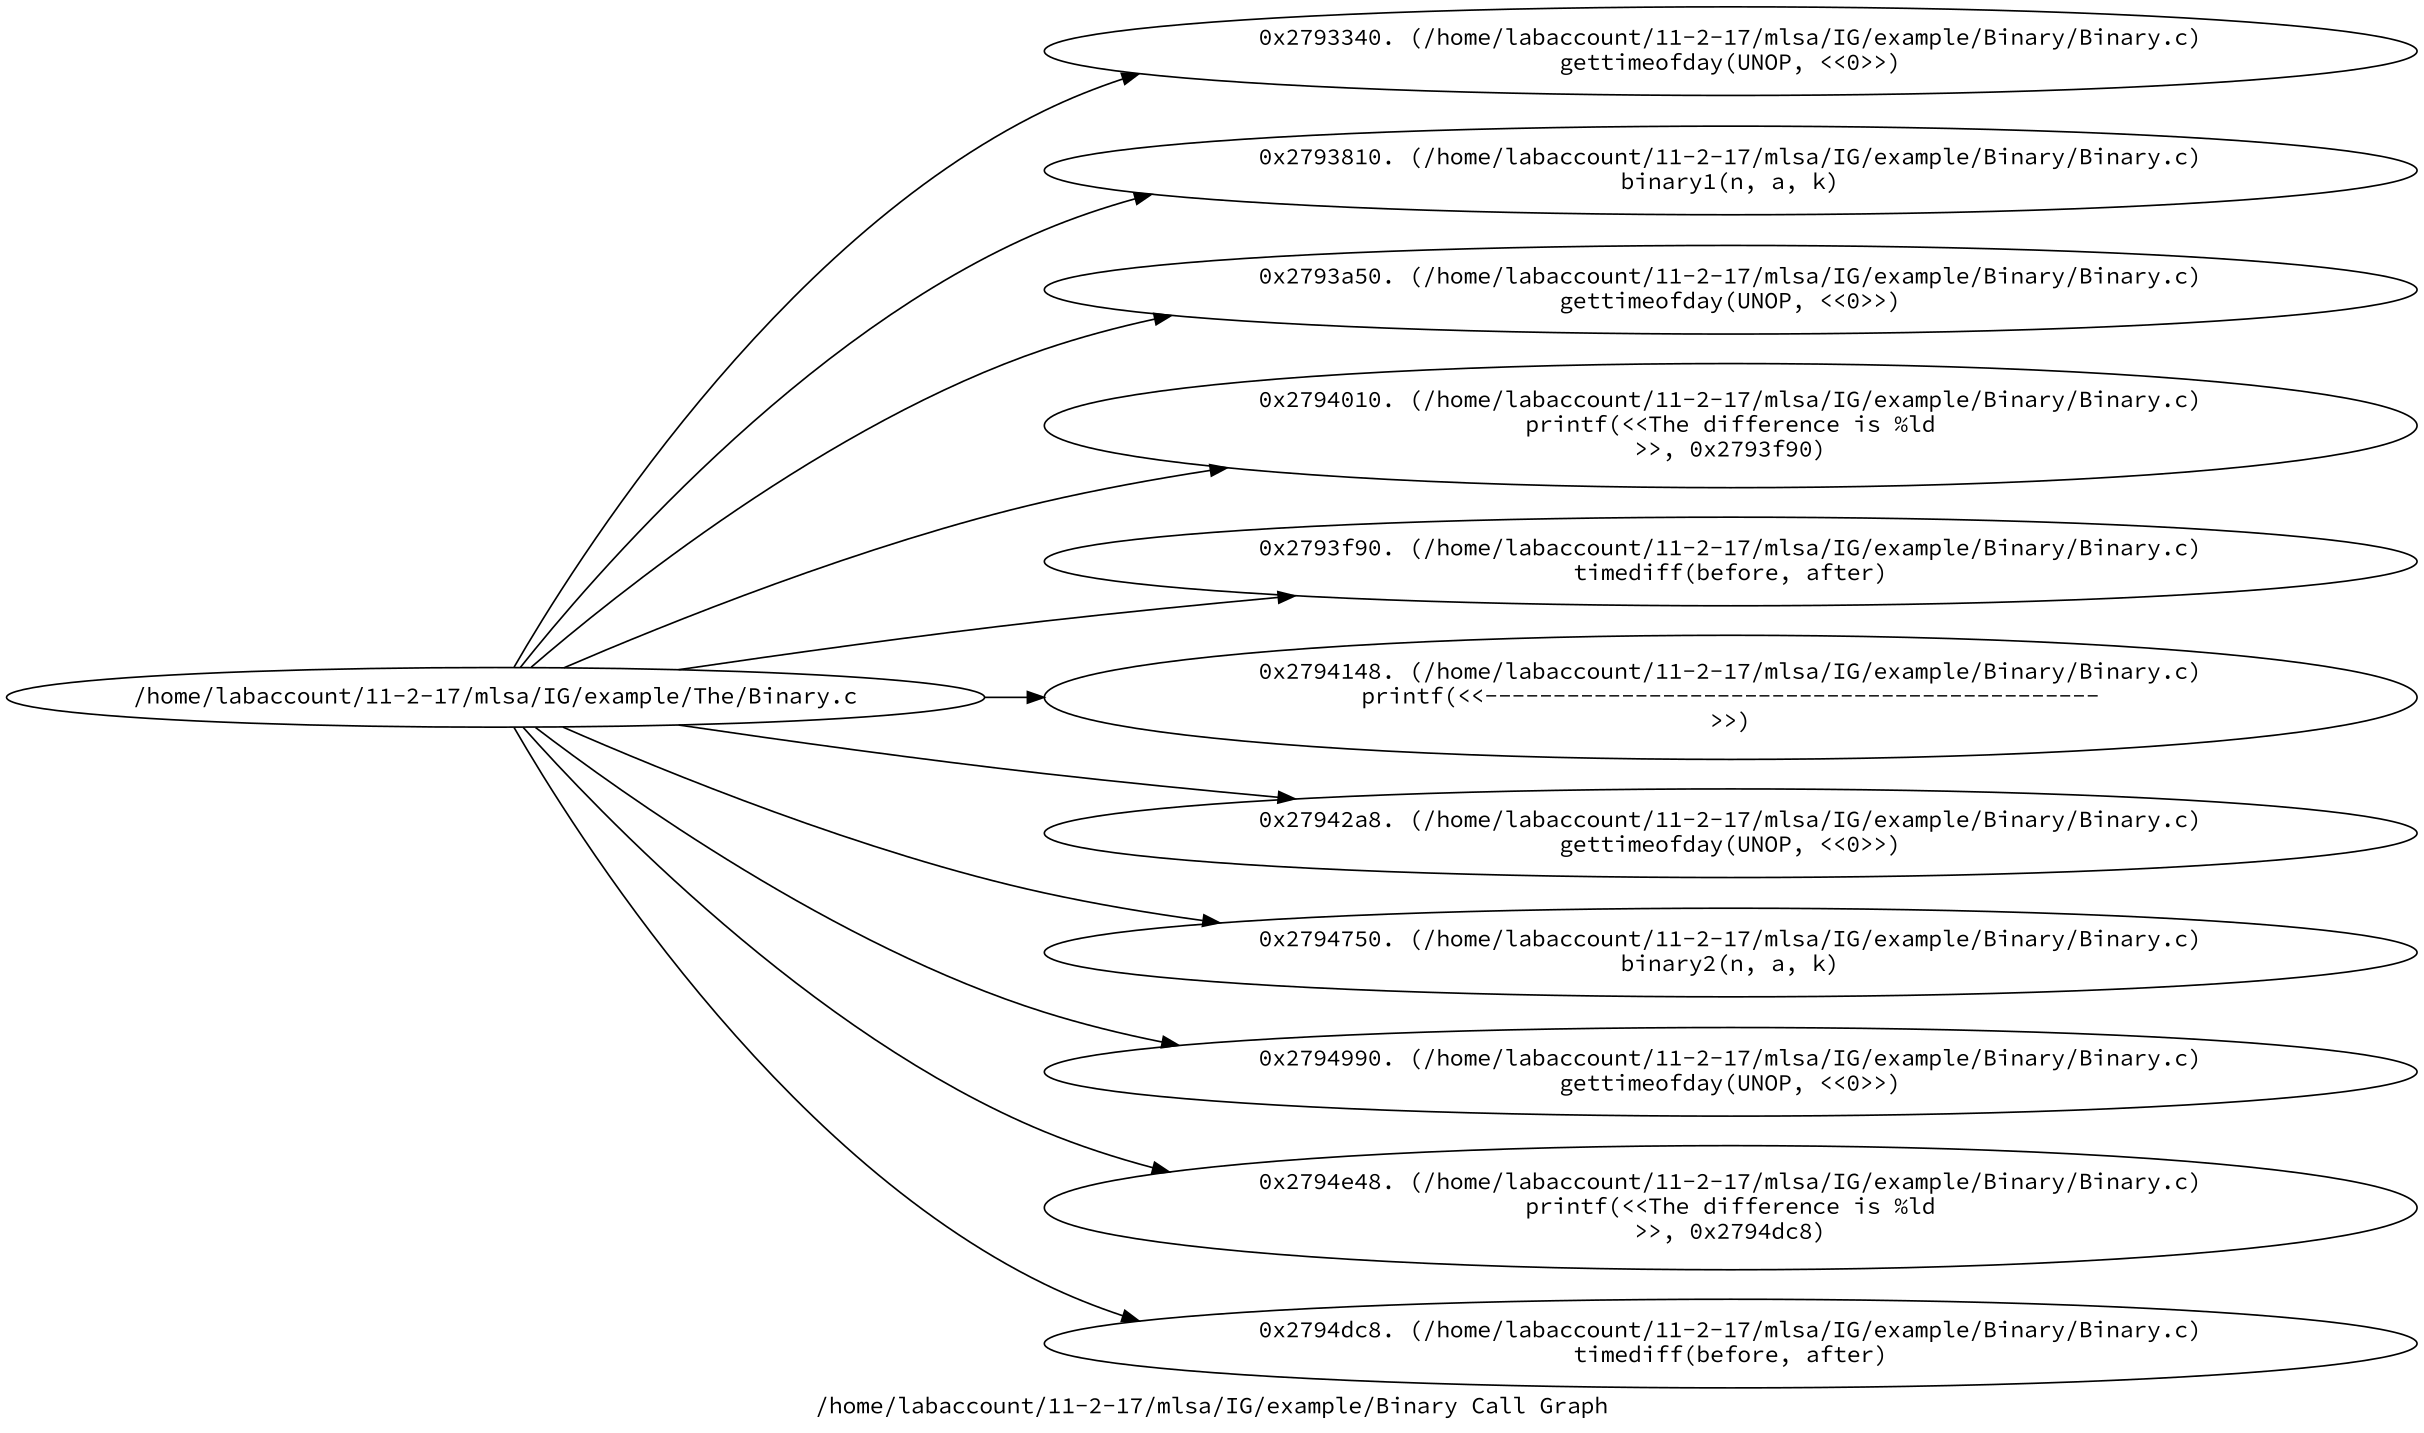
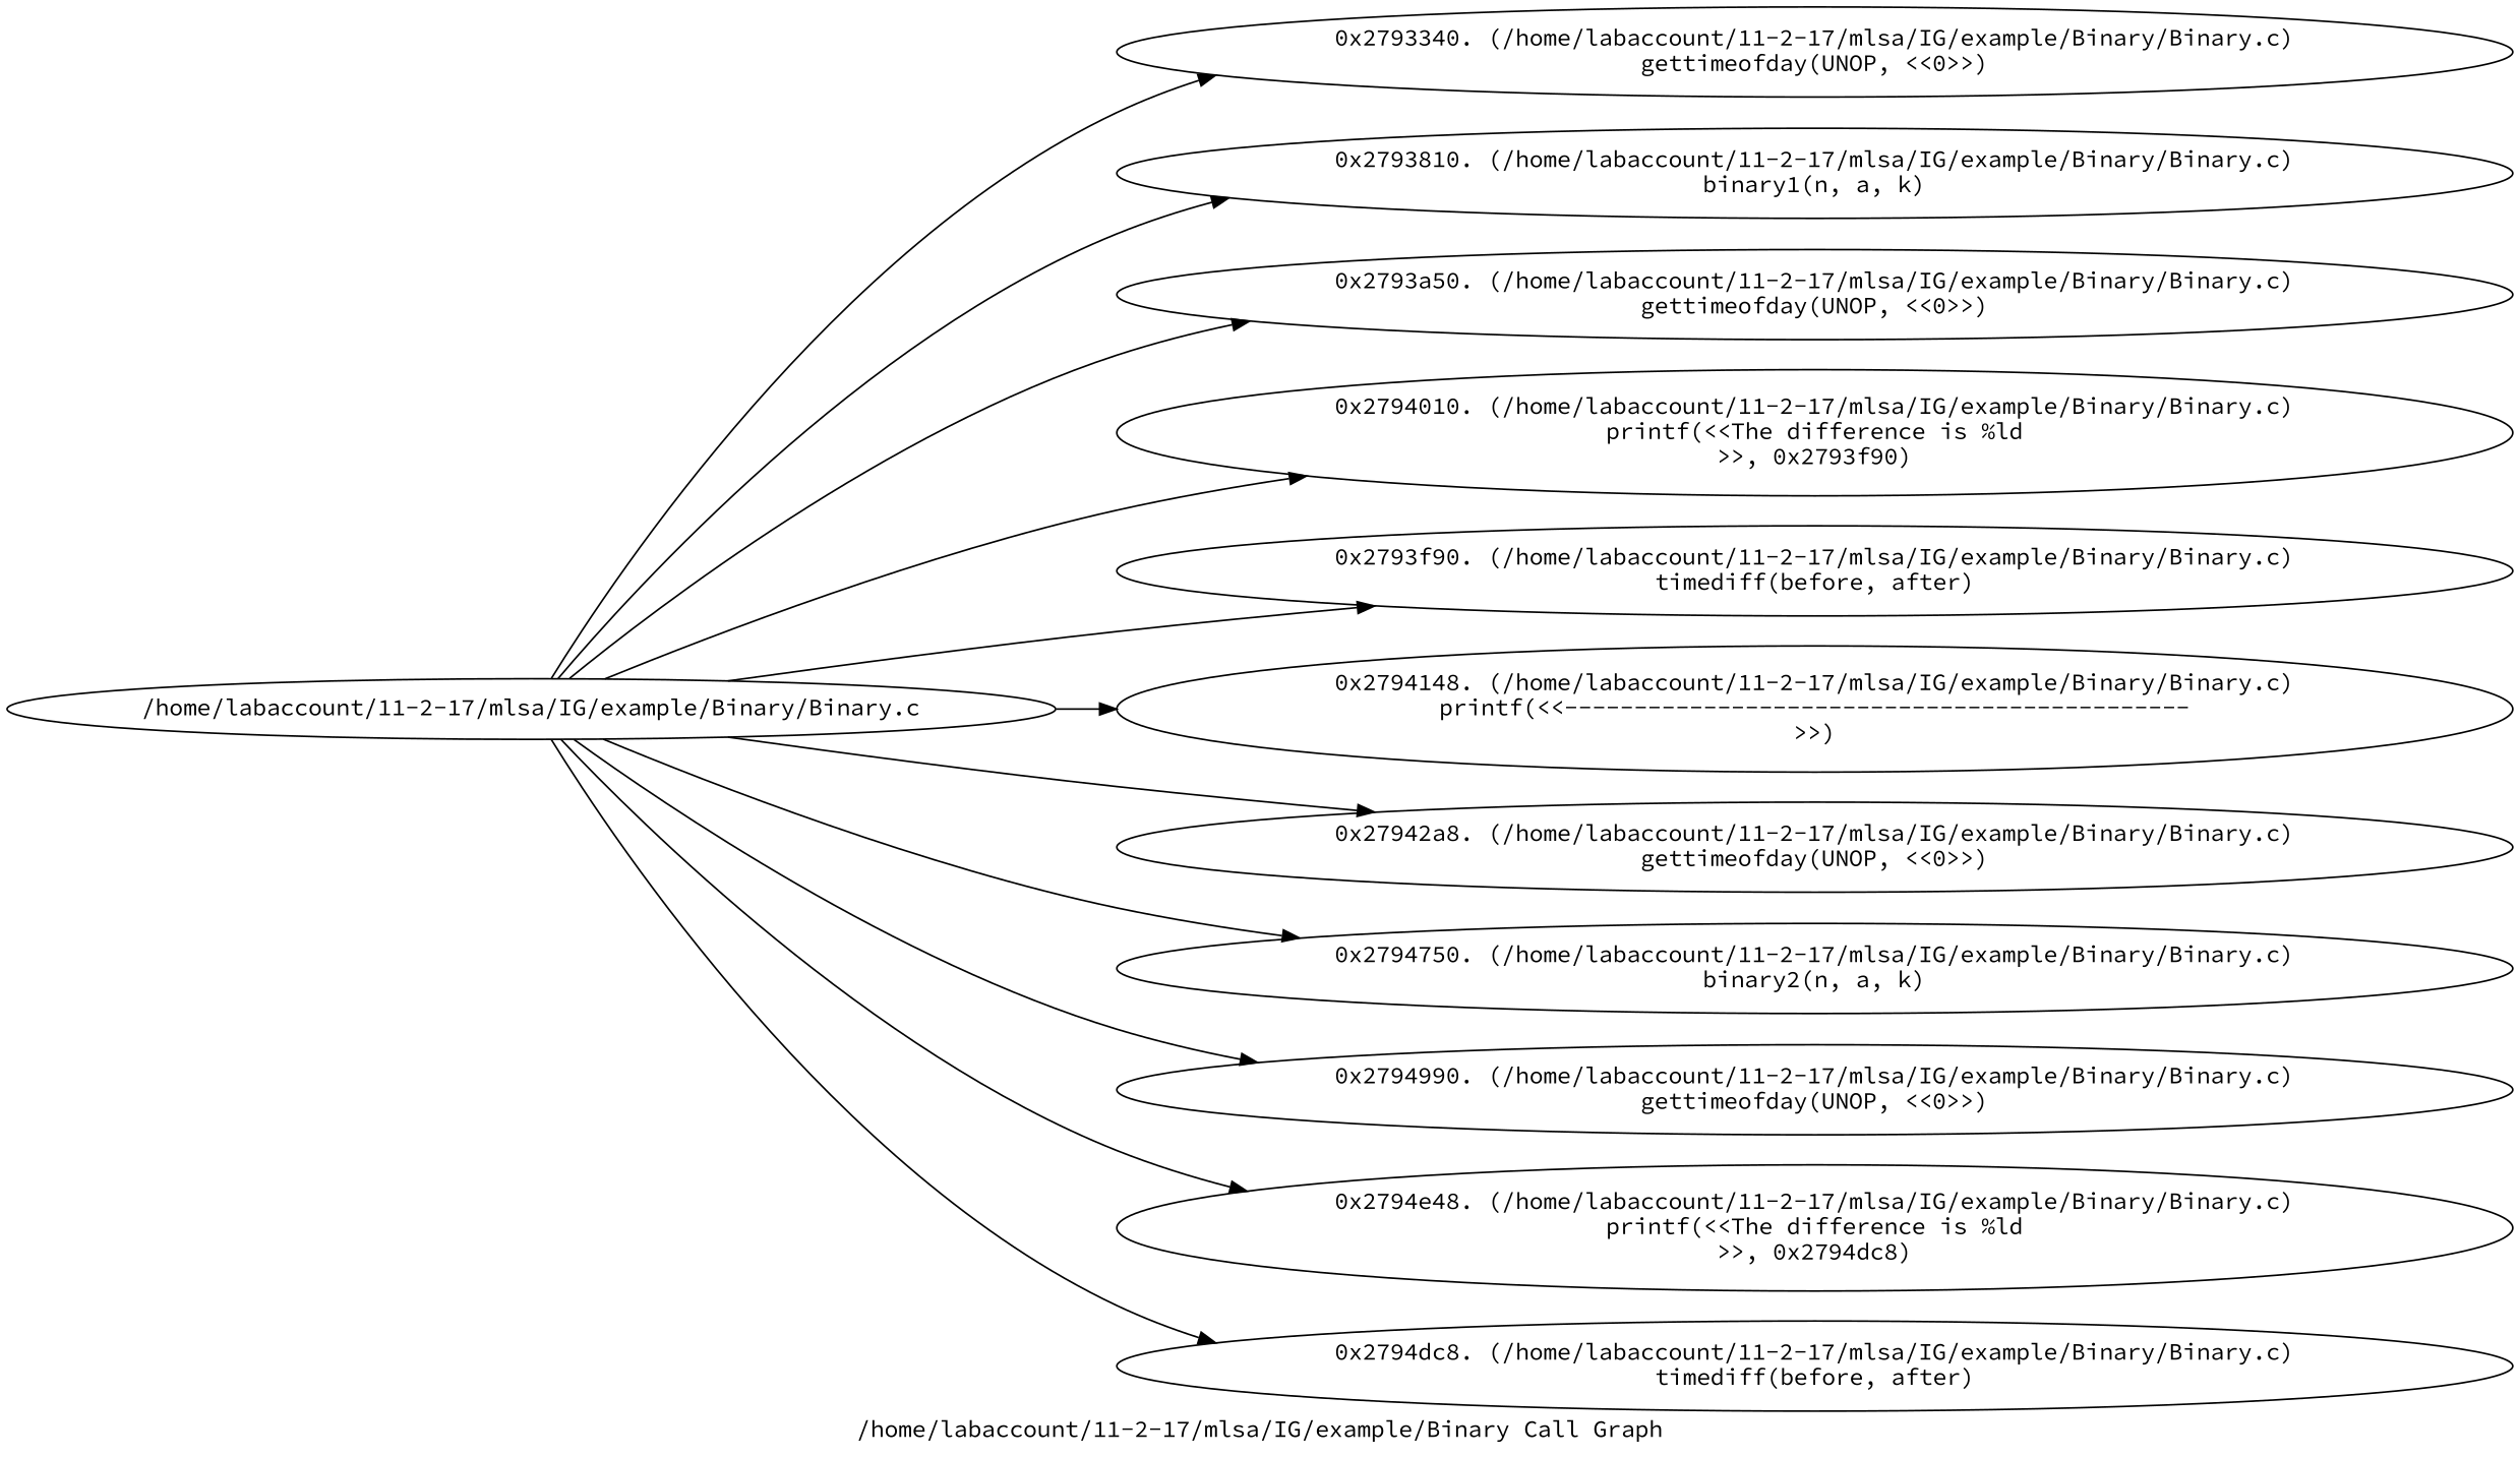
  digraph {
    label="/home/labaccount/11-2-17/mlsa/IG/example/Binary Call Graph"
    rankdir=LR
    fontname="Source Code Pro"
    node [shape=oval fontname="Source Code Pro"]
    edge [fontname="Source Code Pro"]
-   n1 [label="/home/labaccount/11-2-17/mlsa/IG/example/The/Binary.c"]
+   n1 [label="/home/labaccount/11-2-17/mlsa/IG/example/Binary/Binary.c"]
    n2 [label="0x2793340. (/home/labaccount/11-2-17/mlsa/IG/example/Binary/Binary.c)\ngettimeofday(UNOP, <<0>>)"]
    n3 [label="0x2793810. (/home/labaccount/11-2-17/mlsa/IG/example/Binary/Binary.c)\nbinary1(n, a, k)"]
    n4 [label="0x2793a50. (/home/labaccount/11-2-17/mlsa/IG/example/Binary/Binary.c)\ngettimeofday(UNOP, <<0>>)"]
    n5 [label="0x2794010. (/home/labaccount/11-2-17/mlsa/IG/example/Binary/Binary.c)\nprintf(<<The difference is %ld\n>>, 0x2793f90)"]
    n6 [label="0x2793f90. (/home/labaccount/11-2-17/mlsa/IG/example/Binary/Binary.c)\ntimediff(before, after)"]
    n7 [label="0x2794148. (/home/labaccount/11-2-17/mlsa/IG/example/Binary/Binary.c)\nprintf(<<---------------------------------------------\n>>)"]
    n8 [label="0x27942a8. (/home/labaccount/11-2-17/mlsa/IG/example/Binary/Binary.c)\ngettimeofday(UNOP, <<0>>)"]
    n9 [label="0x2794750. (/home/labaccount/11-2-17/mlsa/IG/example/Binary/Binary.c)\nbinary2(n, a, k)"]
    n10 [label="0x2794990. (/home/labaccount/11-2-17/mlsa/IG/example/Binary/Binary.c)\ngettimeofday(UNOP, <<0>>)"]
    n11 [label="0x2794e48. (/home/labaccount/11-2-17/mlsa/IG/example/Binary/Binary.c)\nprintf(<<The difference is %ld\n>>, 0x2794dc8)"]
    n12 [label="0x2794dc8. (/home/labaccount/11-2-17/mlsa/IG/example/Binary/Binary.c)\ntimediff(before, after)"]
    n1 -> n2
    n1 -> n3
    n1 -> n4
    n1 -> n5
    n1 -> n6
    n1 -> n7
    n1 -> n8
    n1 -> n9
    n1 -> n10
    n1 -> n11
    n1 -> n12
  }
